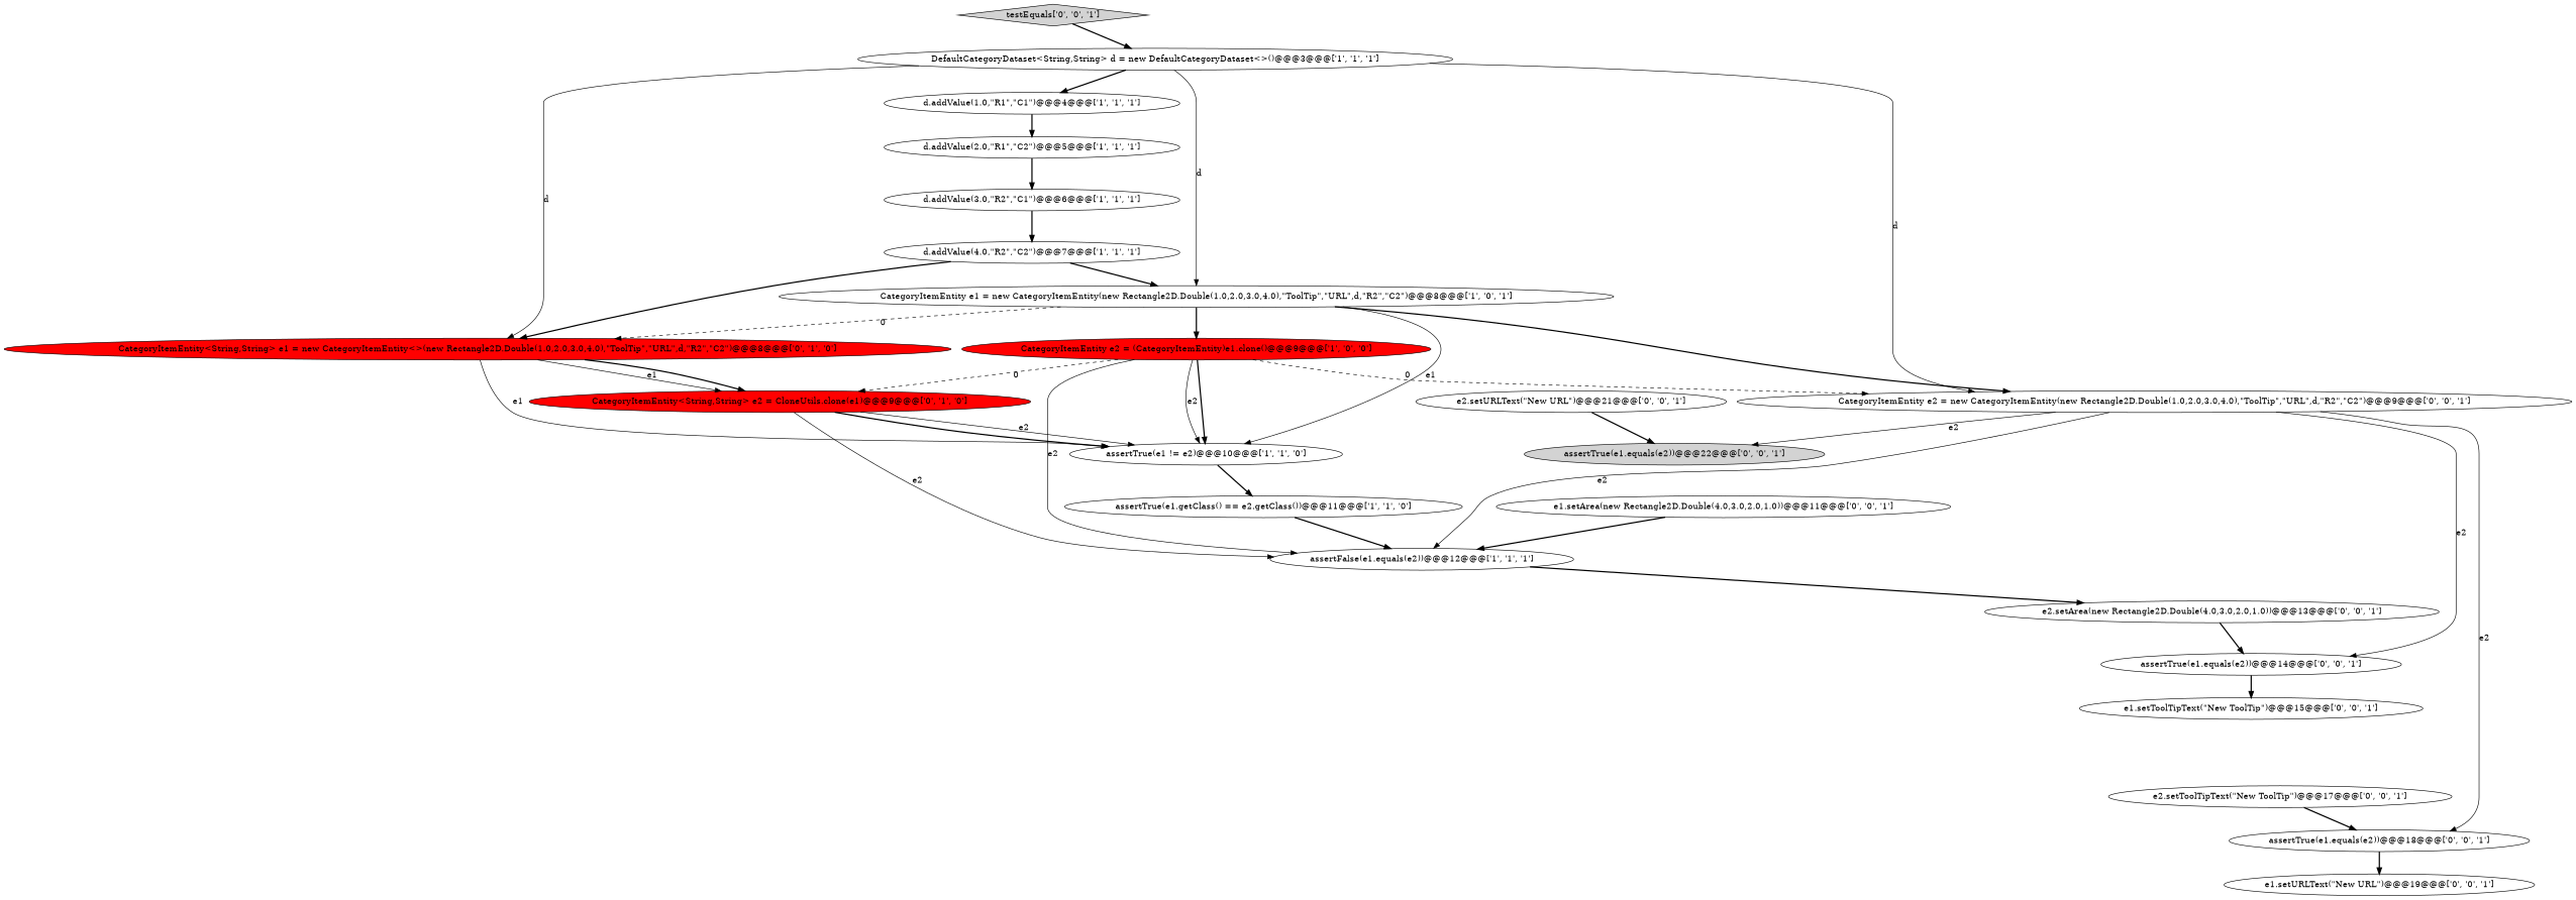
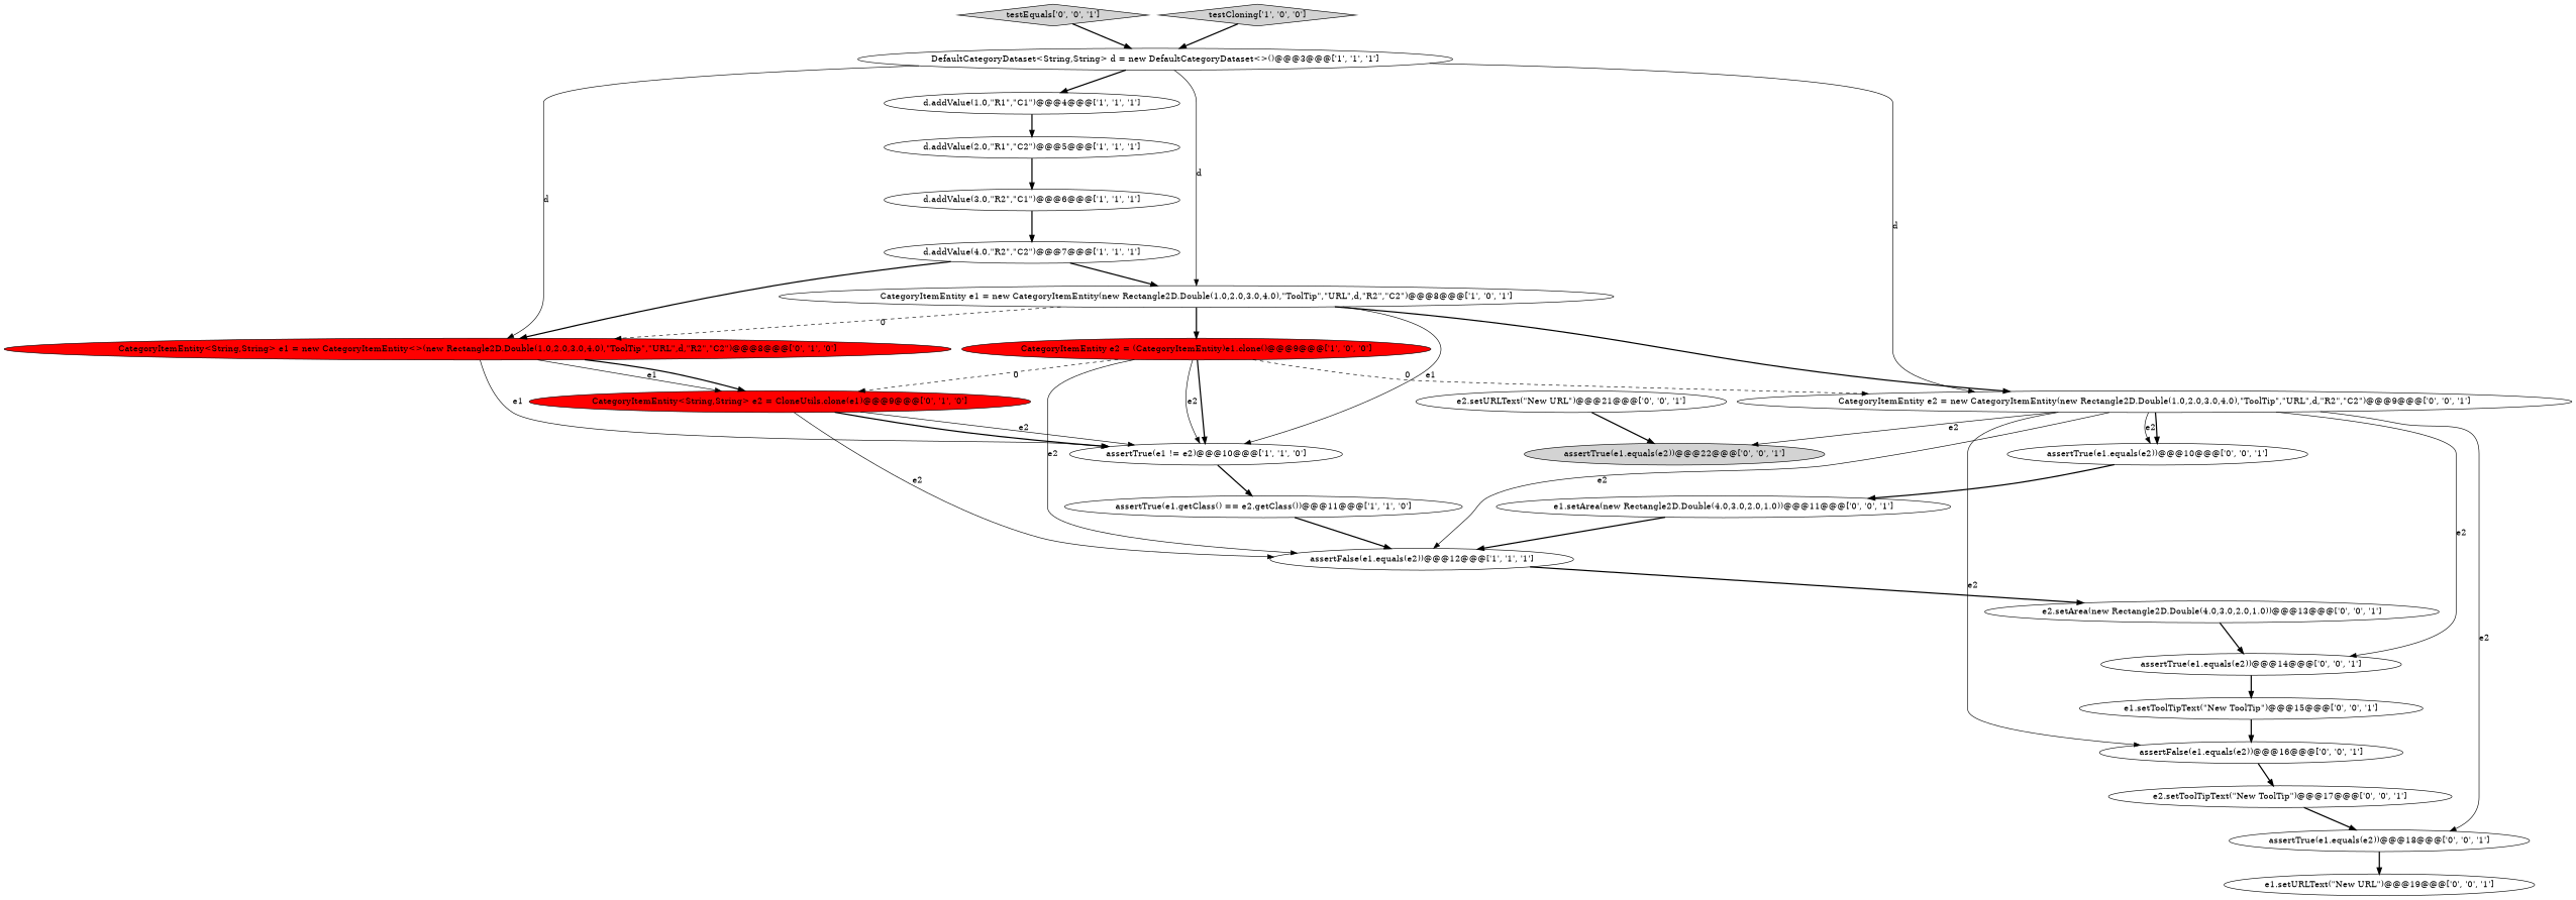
  digraph {
    node [fillcolor=white shape=ellipse style=filled]
    edge [style=bold]
    n1 [fillcolor=lightgray label="testEquals['0', '0', '1']" shape=diamond]
    n2 [label="DefaultCategoryDataset<String,String> d = new DefaultCategoryDataset<>()@@@3@@@['1', '1', '1']"]
    n3 [fillcolor=red label="CategoryItemEntity<String,String> e1 = new CategoryItemEntity<>(new Rectangle2D.Double(1.0,2.0,3.0,4.0),\"ToolTip\",\"URL\",d,\"R2\",\"C2\")@@@8@@@['0', '1', '0']"]
    n4 [label="CategoryItemEntity e2 = new CategoryItemEntity(new Rectangle2D.Double(1.0,2.0,3.0,4.0),\"ToolTip\",\"URL\",d,\"R2\",\"C2\")@@@9@@@['0', '0', '1']"]
    n5 [label="d.addValue(1.0,\"R1\",\"C1\")@@@4@@@['1', '1', '1']"]
    n6 [label="CategoryItemEntity e1 = new CategoryItemEntity(new Rectangle2D.Double(1.0,2.0,3.0,4.0),\"ToolTip\",\"URL\",d,\"R2\",\"C2\")@@@8@@@['1', '0', '1']"]
    n7 [label="e1.setArea(new Rectangle2D.Double(4.0,3.0,2.0,1.0))@@@11@@@['0', '0', '1']"]
    n8 [label="assertFalse(e1.equals(e2))@@@12@@@['1', '1', '1']"]
    n9 [label="e2.setArea(new Rectangle2D.Double(4.0,3.0,2.0,1.0))@@@13@@@['0', '0', '1']"]
    n10 [label="assertTrue(e1.equals(e2))@@@18@@@['0', '0', '1']"]
    n11 [label="e1.setURLText(\"New URL\")@@@19@@@['0', '0', '1']"]
    n12 [label="assertTrue(e1 != e2)@@@10@@@['1', '1', '0']"]
    n13 [fillcolor=red label="CategoryItemEntity<String,String> e2 = CloneUtils.clone(e1)@@@9@@@['0', '1', '0']"]
    n14 [label="assertTrue(e1.getClass() == e2.getClass())@@@11@@@['1', '1', '0']"]
    n15 [label="assertTrue(e1.equals(e2))@@@14@@@['0', '0', '1']"]
    n16 [label="e1.setToolTipText(\"New ToolTip\")@@@15@@@['0', '0', '1']"]
+   n17 [label="assertFalse(e1.equals(e2))@@@16@@@['0', '0', '1']"]
    n18 [label="e2.setToolTipText(\"New ToolTip\")@@@17@@@['0', '0', '1']"]
    n19 [label="d.addValue(2.0,\"R1\",\"C2\")@@@5@@@['1', '1', '1']"]
    n20 [label="d.addValue(3.0,\"R2\",\"C1\")@@@6@@@['1', '1', '1']"]
    n21 [label="d.addValue(4.0,\"R2\",\"C2\")@@@7@@@['1', '1', '1']"]
    n22 [fillcolor=red label="CategoryItemEntity e2 = (CategoryItemEntity)e1.clone()@@@9@@@['1', '0', '0']"]
    n23 [fillcolor=lightgray label="assertTrue(e1.equals(e2))@@@22@@@['0', '0', '1']"]
+   n24 [label="assertTrue(e1.equals(e2))@@@10@@@['0', '0', '1']"]
    n25 [label="e2.setURLText(\"New URL\")@@@21@@@['0', '0', '1']"]
+   n26 [fillcolor=lightgray label="testCloning['1', '0', '0']" shape=diamond]
    n1 -> n2
    n2 -> n3 [label=d style=solid]
    n2 -> n4 [label=d style=solid]
    n2 -> n5
    n2 -> n6 [label=d style=solid]
    n3 -> n12 [label=e1 style=solid]
    n3 -> n13 [label=e1 style=solid]
    n3 -> n13
    n4 -> n8 [label=e2 style=solid]
    n4 -> n10 [label=e2 style=solid]
    n4 -> n15 [label=e2 style=solid]
+   n4 -> n17 [label=e2 style=solid]
    n4 -> n23 [label=e2 style=solid]
+   n4 -> n24 [label=e2 style=solid]
+   n4 -> n24
    n5 -> n19
    n6 -> n3 [label=0 style=dashed]
    n6 -> n4
    n6 -> n12 [label=e1 style=solid]
    n6 -> n22
    n7 -> n8
    n8 -> n9
    n9 -> n15
    n10 -> n11
    n12 -> n14
    n13 -> n8 [label=e2 style=solid]
    n13 -> n12 [label=e2 style=solid]
    n13 -> n12
    n14 -> n8
    n15 -> n16
+   n16 -> n17
+   n17 -> n18
    n18 -> n10
    n19 -> n20
    n20 -> n21
    n21 -> n3
    n21 -> n6
    n22 -> n4 [label=0 style=dashed]
    n22 -> n8 [label=e2 style=solid]
    n22 -> n12
    n22 -> n12 [label=e2 style=solid]
    n22 -> n13 [label=0 style=dashed]
+   n24 -> n7
    n25 -> n23
+   n26 -> n2
  }
